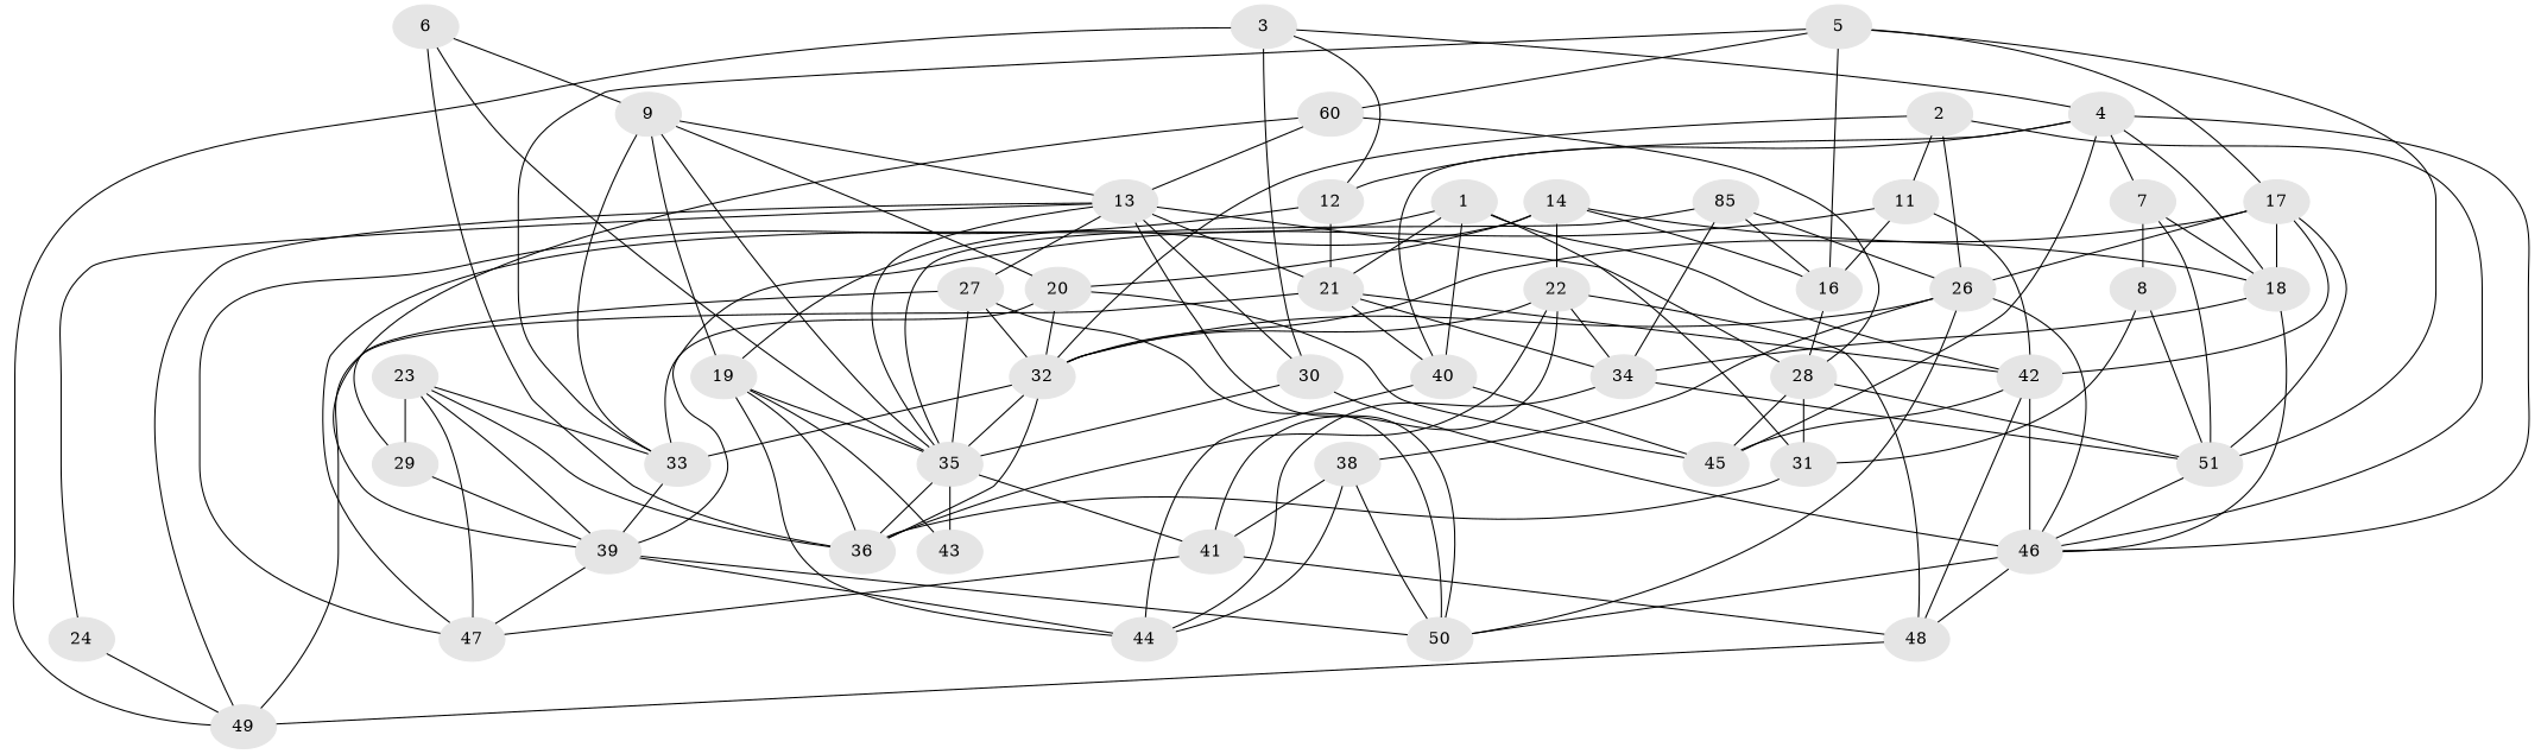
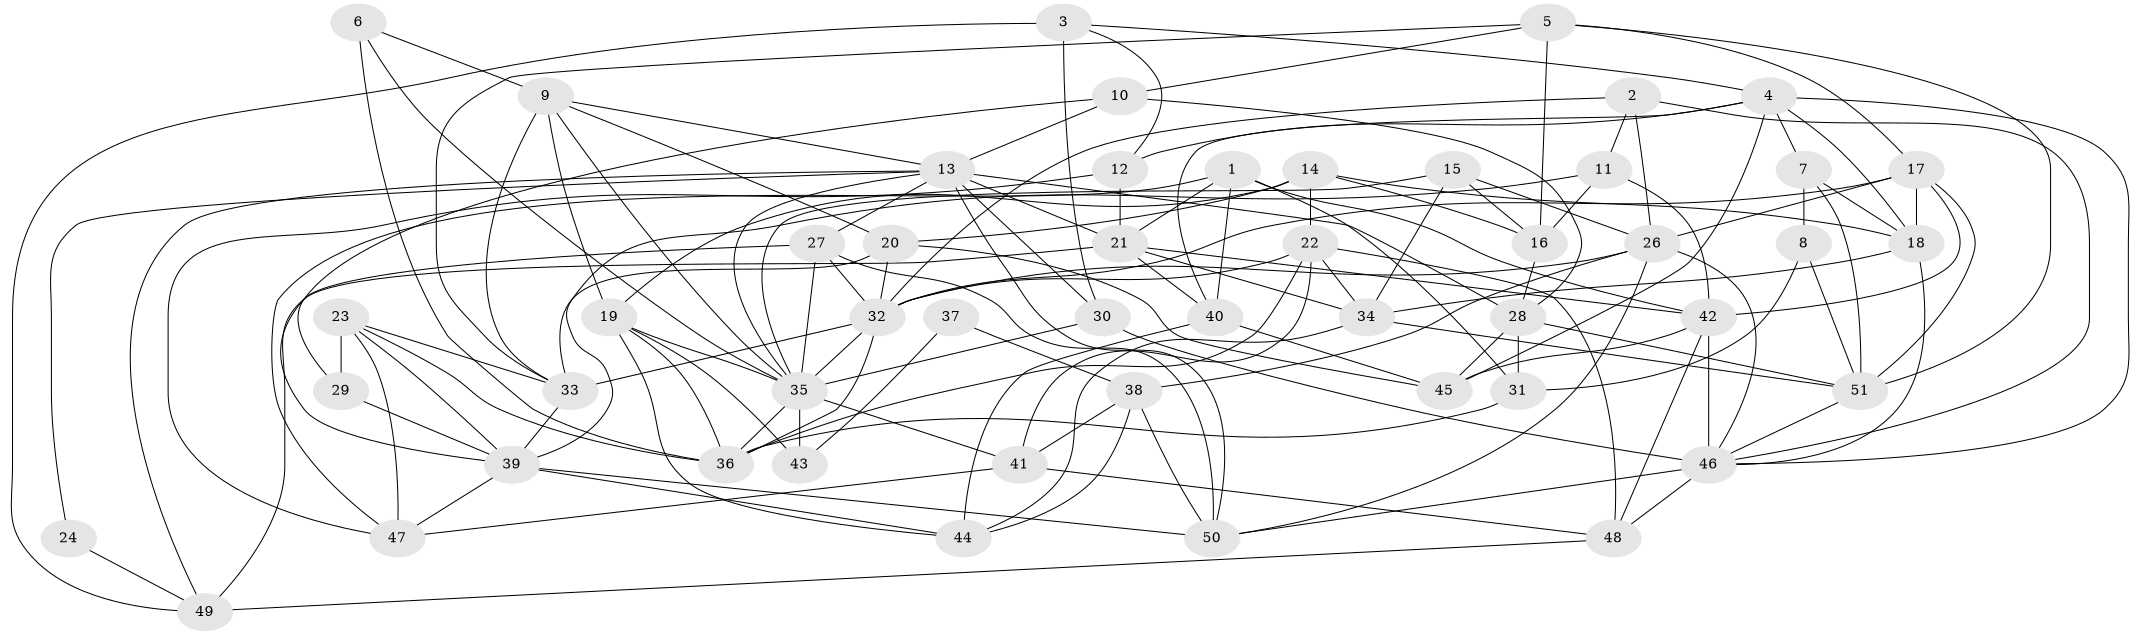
  graph {
    node [color=gray90 style=filled]
    edge [weight=1.0]
    1
    21
    31
    40
    42
    47
    49
    34
    36
    45
    44
    46
    48
    2
    11
    26
    32
    16
    39
    50
    38
    33
    35
    3
    4
    12
    30
    7
    18
    51
    8
    5
-   10 [label=60]
+   10
    17
    13
    28
    29
    6
    9
    19
    20
    43
    41
    24
    27
    14
    22
-   15 [label=85]
+   15
+   37
    23
    1 -- 21
    1 -- 31
    1 -- 40
    1 -- 42
    1 -- 47
    21 -- 40
    21 -- 42
    21 -- 49 [weight=2.0]
    21 -- 34
    31 -- 36
    40 -- 45
    40 -- 44
    42 -- 45
    42 -- 46
    42 -- 48
    34 -- 44
    34 -- 51
    46 -- 48
    46 -- 50 [weight=2.0]
    48 -- 49
    2 -- 46
    2 -- 11
    2 -- 26
    2 -- 32
    11 -- 42
    11 -- 16
    11 -- 39
    26 -- 46
    26 -- 32
    26 -- 50
    26 -- 38
    32 -- 36
    32 -- 33
    32 -- 35
    16 -- 28
    39 -- 47
    39 -- 44
    39 -- 50
    38 -- 44
    38 -- 50 [weight=2.0]
    38 -- 41
    33 -- 39
    35 -- 36
    35 -- 43
    35 -- 41
    3 -- 49
    3 -- 4
    3 -- 12
    3 -- 30 [weight=2.0]
    4 -- 40
    4 -- 45
    4 -- 46
    4 -- 12
    4 -- 7 [weight=2.0]
    4 -- 18
    12 -- 21
    12 -- 47
    30 -- 46 [weight=3.0]
    30 -- 35
    7 -- 18
    7 -- 51
    7 -- 8 [weight=2.0]
    18 -- 34
    18 -- 46
    51 -- 46
    8 -- 31
    8 -- 51
    5 -- 16
    5 -- 33
    5 -- 51
    5 -- 10
    5 -- 17
    10 -- 13
    10 -- 28
    10 -- 29
    17 -- 42
    17 -- 26
    17 -- 32
    17 -- 18
    17 -- 51
    13 -- 21
    13 -- 49
    13 -- 50
    13 -- 35
    13 -- 30
    13 -- 28
    13 -- 24
    13 -- 27
    28 -- 31
    28 -- 45
    28 -- 51
    29 -- 39
    6 -- 36
    6 -- 35
    6 -- 9
    9 -- 33
    9 -- 35
    9 -- 13
    9 -- 19
    9 -- 20
    19 -- 36
    19 -- 44
    19 -- 35 [weight=2.0]
    19 -- 43 [weight=2.0]
    20 -- 45
    20 -- 32
    20 -- 33
    41 -- 47
    41 -- 48
    24 -- 49
    27 -- 32
    27 -- 39
    27 -- 50
    27 -- 35
    14 -- 16
    14 -- 18
    14 -- 19
    14 -- 20
    14 -- 22
    22 -- 34
    22 -- 36
    22 -- 48
    22 -- 32
    22 -- 41
    15 -- 34
    15 -- 26
    15 -- 16
    15 -- 35
+   37 -- 38
+   37 -- 43
    23 -- 47
    23 -- 36
    23 -- 39
    23 -- 33
    23 -- 29
  }
